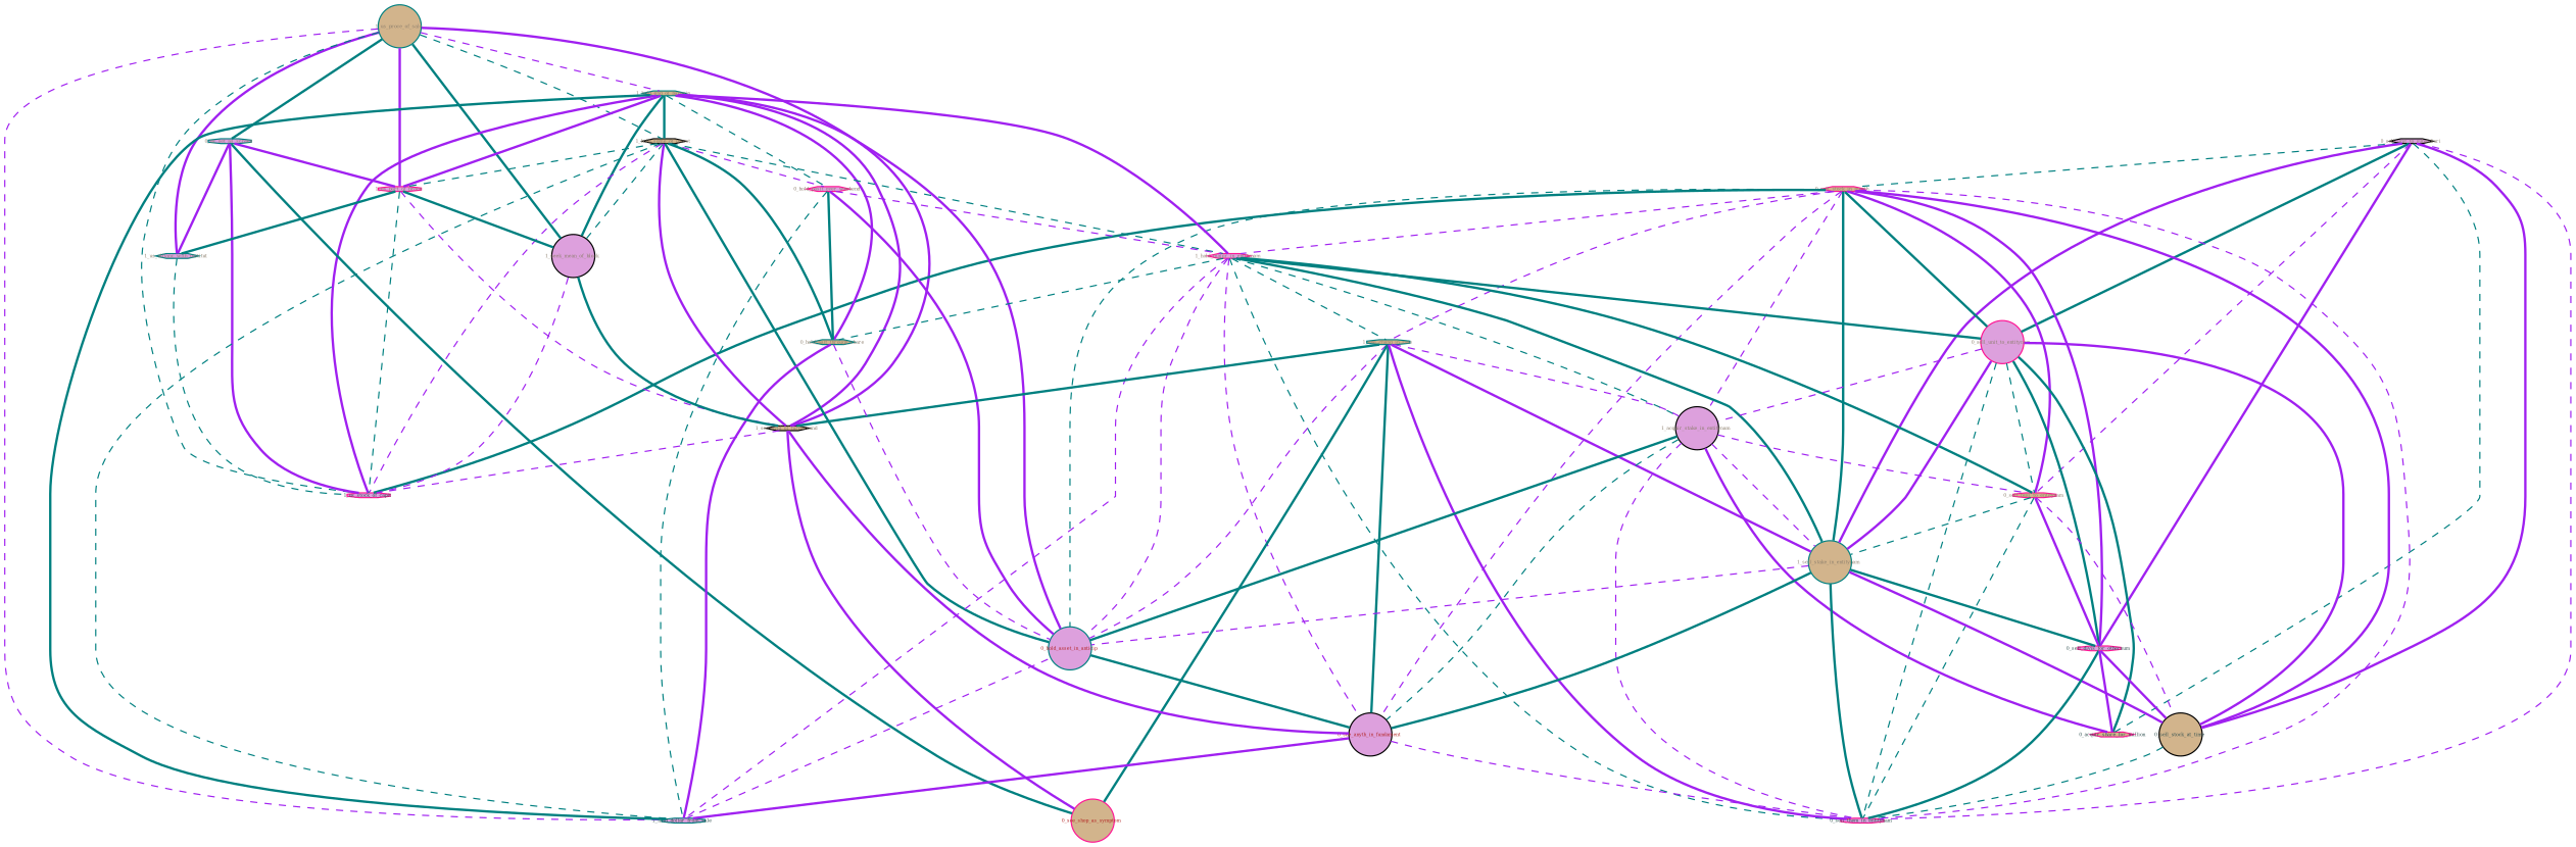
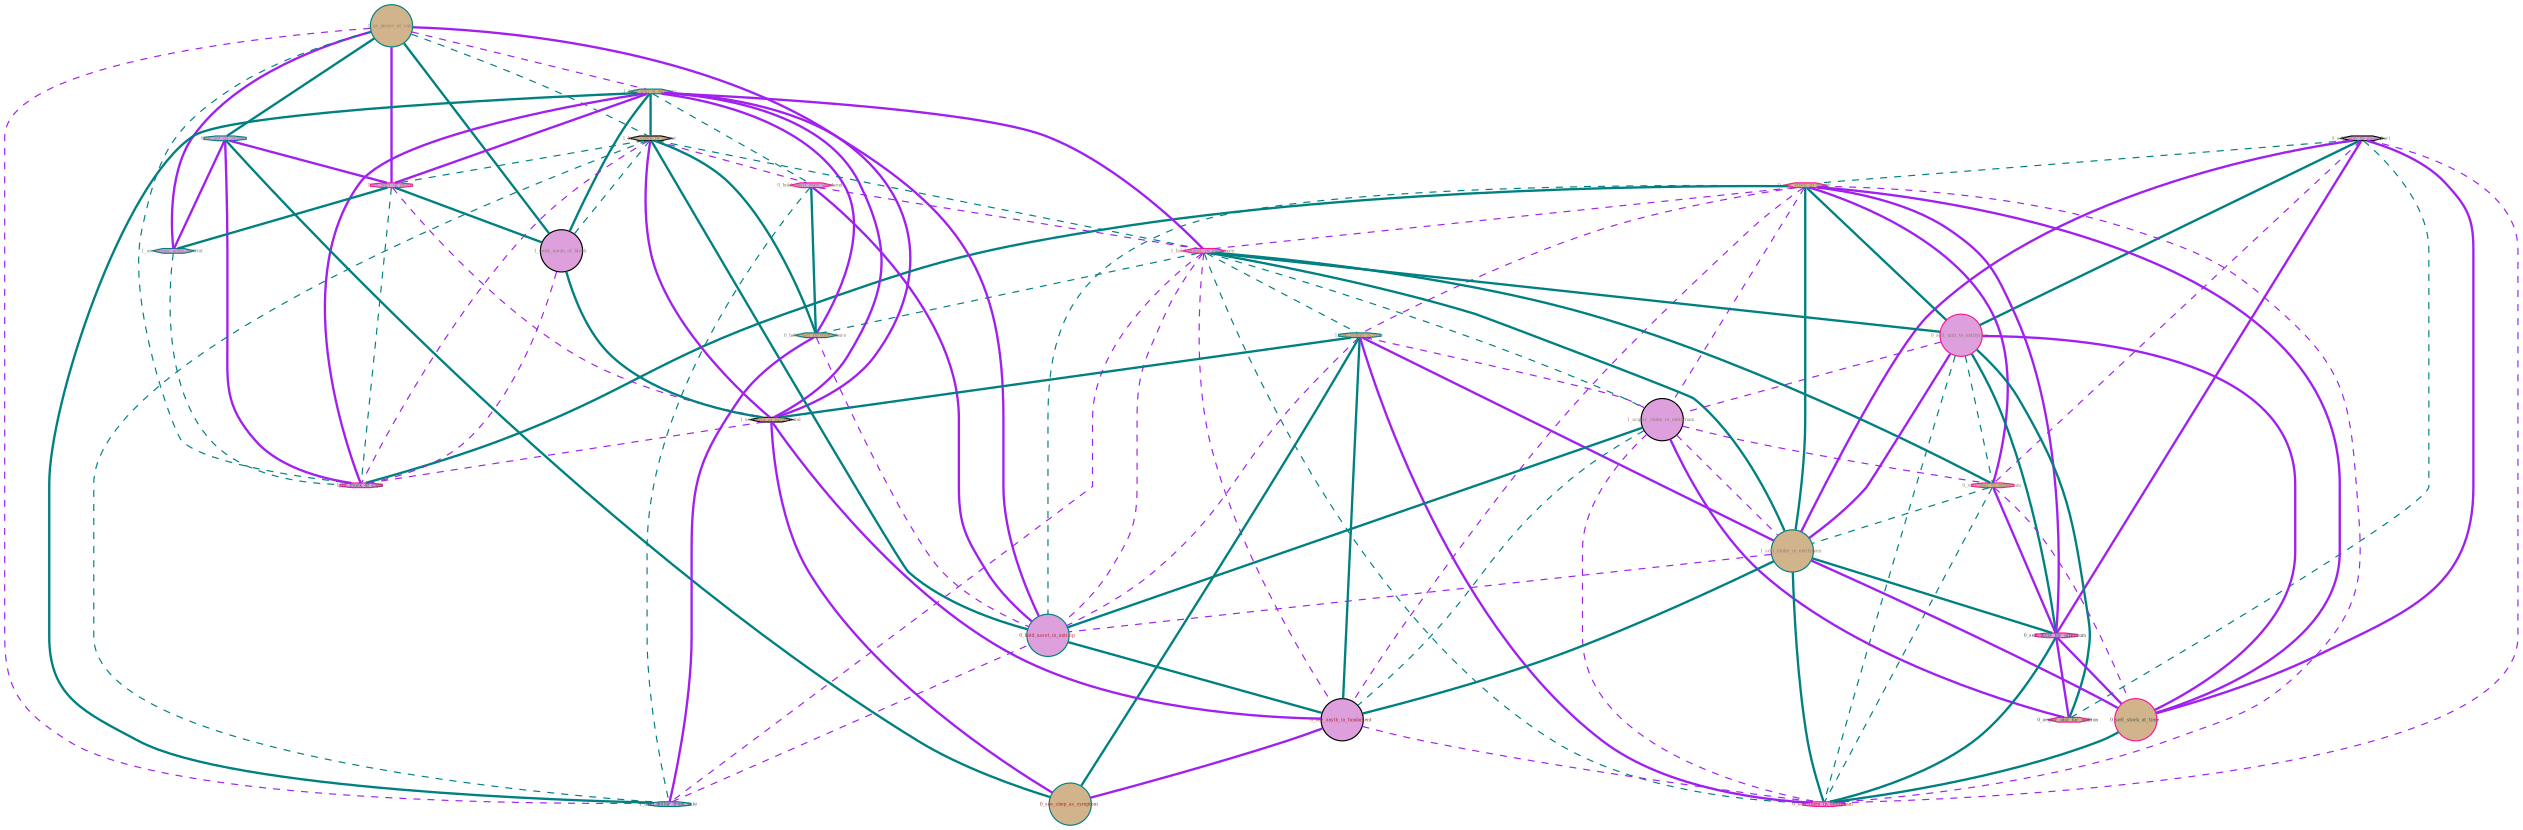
  graph {
    node [color=deeppink fillcolor=plum fixedsize=true fontcolor="#8b7d6b" fontsize=4 shape=hexagon style=filled]
    edge [color=purple style=bold w=1]
    "0_sell_unit_to_subsidiari " [color=black height=.06 width=.5]
    "1_us_proce_of_sale " [color=teal fillcolor=tan height=.06 shape=circle width=.5]
    "0_sell_stock_in_month " [fillcolor=tan height=.06 width=.5]
    "1_hold_end_of_bargain " [color=teal fillcolor=tan height=.06 width=.5]
    "0_us_set_as_screen " [color=teal height=.06 shape=octagon width=.5]
    "1_hold_some_of_invest " [color=black fillcolor=tan height=.06 width=.5]
    "0_hold_posit_over_weekend " [height=.06 width=.5]
    "1_us_part_of_proce " [height=.06 shape=octagon width=.5]
    "1_hold_major_in_entitynam " [height=.06 width=.5]
    "1_see_chang_in_rate " [color=teal fillcolor=tan height=.06 shape=octagon width=.5]
    "0_hold_half_through_share " [color=teal fillcolor=tan height=.06 width=.5]
    "0_sell_unit_to_entitynam " [height=.06 shape=circle width=.5]
    "1_seek_mean_of_block " [color=black height=.06 shape=circle width=.5]
    "1_us_allianc_with_institut " [color=teal height=.06 width=.5]
    "1_acquir_stake_in_entitynam " [color=black height=.06 shape=circle width=.5]
    "1_see_evid_of_turnaround " [color=black fillcolor=tan height=.06 width=.5]
    "0_sell_busi_to_entitynam " [fillcolor=tan height=.06 shape=octagon width=.5]
    "1_sell_stake_in_entitynam " [color=teal fillcolor=tan height=.06 shape=circle width=.5]
    "0_hold_asset_in_anticip " [color=teal fontcolor="#b22222" height=.06 shape=circle width=.5]
    "0_see_anyth_in_fundament " [color=black fontcolor="#b22222" height=.06 shape=circle width=.5]
-   "0_see_shop_as_symptom " [fillcolor=tan fontcolor="#b22222" height=.06 shape=circle width=.5]
-   "0_sell_them_in_entitynam " [fontcolor="#2f4f4f" height=.06 shape=octagon width=.5]
+   "0_see_shop_as_symptom " [color=teal fillcolor=tan fontcolor="#b22222" height=.06 shape=circle width=.5]
+   "0_sell_them_in_entitynam " [fontcolor="#b22222" height=.06 shape=octagon width=.5]
    "0_sell_divis_for_othernum " [fontcolor="#2f4f4f" height=.06 shape=octagon width=.5]
-   "0_sell_stock_at_time " [color=black fillcolor=tan fontcolor="#2f4f4f" height=.06 shape=circle width=.5]
-   "0_acquir_unit_for_million " [fillcolor=tan fontcolor="#2f4f4f" height=.06 width=.5 label="0_acquir_share_for_million"]
+   "0_sell_stock_at_time " [fillcolor=tan fontcolor="#2f4f4f" height=.06 shape=circle width=.5]
+   "0_acquir_unit_for_million " [fillcolor=tan fontcolor="#2f4f4f" height=.06 width=.5]
    "1_us_stock_of_capit " [fontcolor="#2f4f4f" height=.06 shape=octagon width=.5]
    "1_hold_dollar_from_sale " [color=teal fontcolor="#2f4f4f" height=.06 shape=octagon width=.5]
    subgraph sub_1 {
      "0_sell_unit_to_subsidiari "
      "1_us_proce_of_sale "
      "0_sell_stock_in_month "
      "1_hold_end_of_bargain "
      "0_us_set_as_screen "
      "1_hold_some_of_invest "
      "0_hold_posit_over_weekend "
      "1_us_part_of_proce "
      "1_hold_major_in_entitynam "
      "1_see_chang_in_rate "
      "0_hold_half_through_share "
      "0_sell_unit_to_entitynam "
      "1_seek_mean_of_block "
      "1_us_allianc_with_institut "
      "1_acquir_stake_in_entitynam "
      "1_see_evid_of_turnaround "
      "0_sell_busi_to_entitynam "
      "1_sell_stake_in_entitynam "
    }
    subgraph sub_2 {
      "0_hold_asset_in_anticip "
      "0_see_anyth_in_fundament "
      "0_see_shop_as_symptom "
      "0_sell_them_in_entitynam "
    }
    "0_sell_unit_to_subsidiari " -- "0_sell_stock_in_month " [color=teal style=dashed]
    "0_sell_unit_to_subsidiari " -- "0_sell_unit_to_entitynam " [color=teal w=3]
    "0_sell_unit_to_subsidiari " -- "0_sell_busi_to_entitynam " [style=dashed w=2]
    "0_sell_unit_to_subsidiari " -- "1_sell_stake_in_entitynam "
    "0_sell_unit_to_subsidiari " -- "0_sell_them_in_entitynam " [style=dashed]
    "0_sell_unit_to_subsidiari " -- "0_sell_divis_for_othernum "
    "0_sell_unit_to_subsidiari " -- "0_sell_stock_at_time "
    "0_sell_unit_to_subsidiari " -- "0_acquir_unit_for_million " [color=teal style=dashed]
    "1_us_proce_of_sale " -- "1_hold_end_of_bargain " [style=dashed]
    "1_us_proce_of_sale " -- "0_us_set_as_screen " [color=teal]
    "1_us_proce_of_sale " -- "1_hold_some_of_invest " [color=teal style=dashed]
    "1_us_proce_of_sale " -- "1_us_part_of_proce " [w=2]
    "1_us_proce_of_sale " -- "1_seek_mean_of_block " [color=teal]
    "1_us_proce_of_sale " -- "1_us_allianc_with_institut "
    "1_us_proce_of_sale " -- "1_see_evid_of_turnaround "
    "1_us_proce_of_sale " -- "1_us_stock_of_capit " [color=teal style=dashed w=2]
    "1_us_proce_of_sale " -- "1_hold_dollar_from_sale " [style=dashed]
    "0_sell_stock_in_month " -- "1_hold_major_in_entitynam " [style=dashed]
    "0_sell_stock_in_month " -- "1_see_chang_in_rate " [style=dashed]
    "0_sell_stock_in_month " -- "0_sell_unit_to_entitynam " [color=teal]
    "0_sell_stock_in_month " -- "1_acquir_stake_in_entitynam " [style=dashed]
    "0_sell_stock_in_month " -- "0_sell_busi_to_entitynam "
    "0_sell_stock_in_month " -- "1_sell_stake_in_entitynam " [color=teal w=2]
    "0_sell_stock_in_month " -- "0_hold_asset_in_anticip " [color=teal style=dashed]
    "0_sell_stock_in_month " -- "0_see_anyth_in_fundament " [style=dashed]
    "0_sell_stock_in_month " -- "0_sell_them_in_entitynam " [style=dashed w=2]
    "0_sell_stock_in_month " -- "0_sell_divis_for_othernum "
    "0_sell_stock_in_month " -- "0_sell_stock_at_time " [w=2]
    "0_sell_stock_in_month " -- "1_us_stock_of_capit " [color=teal]
    "1_hold_end_of_bargain " -- "1_hold_some_of_invest " [color=teal w=2]
    "1_hold_end_of_bargain " -- "0_hold_posit_over_weekend " [color=teal style=dashed]
    "1_hold_end_of_bargain " -- "1_us_part_of_proce "
    "1_hold_end_of_bargain " -- "1_hold_major_in_entitynam "
    "1_hold_end_of_bargain " -- "0_hold_half_through_share "
    "1_hold_end_of_bargain " -- "1_seek_mean_of_block " [color=teal]
    "1_hold_end_of_bargain " -- "1_see_evid_of_turnaround "
    "1_hold_end_of_bargain " -- "0_hold_asset_in_anticip "
    "1_hold_end_of_bargain " -- "1_us_stock_of_capit "
    "1_hold_end_of_bargain " -- "1_hold_dollar_from_sale " [color=teal]
    "0_us_set_as_screen " -- "1_us_part_of_proce "
    "0_us_set_as_screen " -- "1_us_allianc_with_institut "
    "0_us_set_as_screen " -- "0_see_shop_as_symptom " [color=teal]
    "0_us_set_as_screen " -- "1_us_stock_of_capit "
    "1_hold_some_of_invest " -- "0_hold_posit_over_weekend " [style=dashed]
    "1_hold_some_of_invest " -- "1_us_part_of_proce " [color=teal style=dashed]
    "1_hold_some_of_invest " -- "1_hold_major_in_entitynam " [color=teal style=dashed]
    "1_hold_some_of_invest " -- "0_hold_half_through_share " [color=teal]
    "1_hold_some_of_invest " -- "1_seek_mean_of_block " [color=teal style=dashed]
    "1_hold_some_of_invest " -- "1_see_evid_of_turnaround "
    "1_hold_some_of_invest " -- "0_hold_asset_in_anticip " [color=teal]
    "1_hold_some_of_invest " -- "1_us_stock_of_capit " [style=dashed]
    "1_hold_some_of_invest " -- "1_hold_dollar_from_sale " [color=teal style=dashed]
    "0_hold_posit_over_weekend " -- "1_hold_major_in_entitynam " [style=dashed]
    "0_hold_posit_over_weekend " -- "0_hold_half_through_share " [color=teal]
    "0_hold_posit_over_weekend " -- "0_hold_asset_in_anticip "
    "0_hold_posit_over_weekend " -- "1_hold_dollar_from_sale " [color=teal style=dashed]
    "1_us_part_of_proce " -- "1_seek_mean_of_block " [color=teal]
    "1_us_part_of_proce " -- "1_us_allianc_with_institut " [color=teal]
    "1_us_part_of_proce " -- "1_see_evid_of_turnaround " [style=dashed]
    "1_us_part_of_proce " -- "1_us_stock_of_capit " [color=teal style=dashed w=2]
    "1_hold_major_in_entitynam " -- "1_see_chang_in_rate " [color=teal style=dashed]
    "1_hold_major_in_entitynam " -- "0_hold_half_through_share " [color=teal style=dashed]
    "1_hold_major_in_entitynam " -- "0_sell_unit_to_entitynam " [color=teal]
    "1_hold_major_in_entitynam " -- "1_acquir_stake_in_entitynam " [color=teal style=dashed w=2]
    "1_hold_major_in_entitynam " -- "0_sell_busi_to_entitynam " [color=teal]
    "1_hold_major_in_entitynam " -- "1_sell_stake_in_entitynam " [color=teal w=2]
    "1_hold_major_in_entitynam " -- "0_hold_asset_in_anticip " [style=dashed w=2]
    "1_hold_major_in_entitynam " -- "0_see_anyth_in_fundament " [style=dashed]
    "1_hold_major_in_entitynam " -- "0_sell_them_in_entitynam " [color=teal style=dashed w=2]
    "1_hold_major_in_entitynam " -- "1_hold_dollar_from_sale " [style=dashed]
    "1_see_chang_in_rate " -- "1_acquir_stake_in_entitynam " [style=dashed]
    "1_see_chang_in_rate " -- "1_see_evid_of_turnaround " [color=teal]
    "1_see_chang_in_rate " -- "1_sell_stake_in_entitynam "
    "1_see_chang_in_rate " -- "0_hold_asset_in_anticip " [style=dashed]
    "1_see_chang_in_rate " -- "0_see_anyth_in_fundament " [color=teal w=2]
    "1_see_chang_in_rate " -- "0_see_shop_as_symptom " [color=teal]
    "1_see_chang_in_rate " -- "0_sell_them_in_entitynam "
    "0_hold_half_through_share " -- "0_hold_asset_in_anticip " [style=dashed]
    "0_hold_half_through_share " -- "1_hold_dollar_from_sale "
    "0_sell_unit_to_entitynam " -- "1_acquir_stake_in_entitynam " [style=dashed]
    "0_sell_unit_to_entitynam " -- "0_sell_busi_to_entitynam " [color=teal style=dashed w=3]
    "0_sell_unit_to_entitynam " -- "1_sell_stake_in_entitynam " [w=2]
    "0_sell_unit_to_entitynam " -- "0_sell_them_in_entitynam " [color=teal style=dashed w=2]
    "0_sell_unit_to_entitynam " -- "0_sell_divis_for_othernum " [color=teal]
    "0_sell_unit_to_entitynam " -- "0_sell_stock_at_time "
    "0_sell_unit_to_entitynam " -- "0_acquir_unit_for_million " [color=teal]
    "1_seek_mean_of_block " -- "1_see_evid_of_turnaround " [color=teal]
    "1_seek_mean_of_block " -- "1_us_stock_of_capit " [style=dashed]
    "1_us_allianc_with_institut " -- "1_us_stock_of_capit " [color=teal style=dashed]
    "1_acquir_stake_in_entitynam " -- "0_sell_busi_to_entitynam " [style=dashed]
    "1_acquir_stake_in_entitynam " -- "1_sell_stake_in_entitynam " [style=dashed w=3]
    "1_acquir_stake_in_entitynam " -- "0_hold_asset_in_anticip " [color=teal]
    "1_acquir_stake_in_entitynam " -- "0_see_anyth_in_fundament " [color=teal style=dashed]
    "1_acquir_stake_in_entitynam " -- "0_sell_them_in_entitynam " [style=dashed w=2]
    "1_acquir_stake_in_entitynam " -- "0_acquir_unit_for_million "
    "1_see_evid_of_turnaround " -- "0_see_anyth_in_fundament "
    "1_see_evid_of_turnaround " -- "0_see_shop_as_symptom "
    "1_see_evid_of_turnaround " -- "1_us_stock_of_capit " [style=dashed]
    "0_sell_busi_to_entitynam " -- "1_sell_stake_in_entitynam " [color=teal style=dashed w=2]
    "0_sell_busi_to_entitynam " -- "0_sell_them_in_entitynam " [color=teal style=dashed w=2]
    "0_sell_busi_to_entitynam " -- "0_sell_divis_for_othernum "
    "0_sell_busi_to_entitynam " -- "0_sell_stock_at_time " [style=dashed]
    "1_sell_stake_in_entitynam " -- "0_hold_asset_in_anticip " [style=dashed]
    "1_sell_stake_in_entitynam " -- "0_see_anyth_in_fundament " [color=teal]
    "1_sell_stake_in_entitynam " -- "0_sell_them_in_entitynam " [color=teal w=3]
    "1_sell_stake_in_entitynam " -- "0_sell_divis_for_othernum " [color=teal]
    "1_sell_stake_in_entitynam " -- "0_sell_stock_at_time "
    "0_hold_asset_in_anticip " -- "0_see_anyth_in_fundament " [color=teal]
-   "0_see_anyth_in_fundament " -- "1_hold_dollar_from_sale "
+   "0_see_anyth_in_fundament " -- "0_see_shop_as_symptom "
    "0_see_anyth_in_fundament " -- "0_sell_them_in_entitynam " [style=dashed]
    "0_sell_divis_for_othernum " -- "0_sell_them_in_entitynam " [color=teal]
    "0_sell_divis_for_othernum " -- "0_sell_stock_at_time "
    "0_sell_divis_for_othernum " -- "0_acquir_unit_for_million "
-   "0_sell_stock_at_time " -- "0_sell_them_in_entitynam " [color=teal style=dashed]
+   "0_sell_stock_at_time " -- "0_sell_them_in_entitynam " [color=teal]
    "1_hold_dollar_from_sale " -- "0_hold_asset_in_anticip " [style=dashed]
  }
